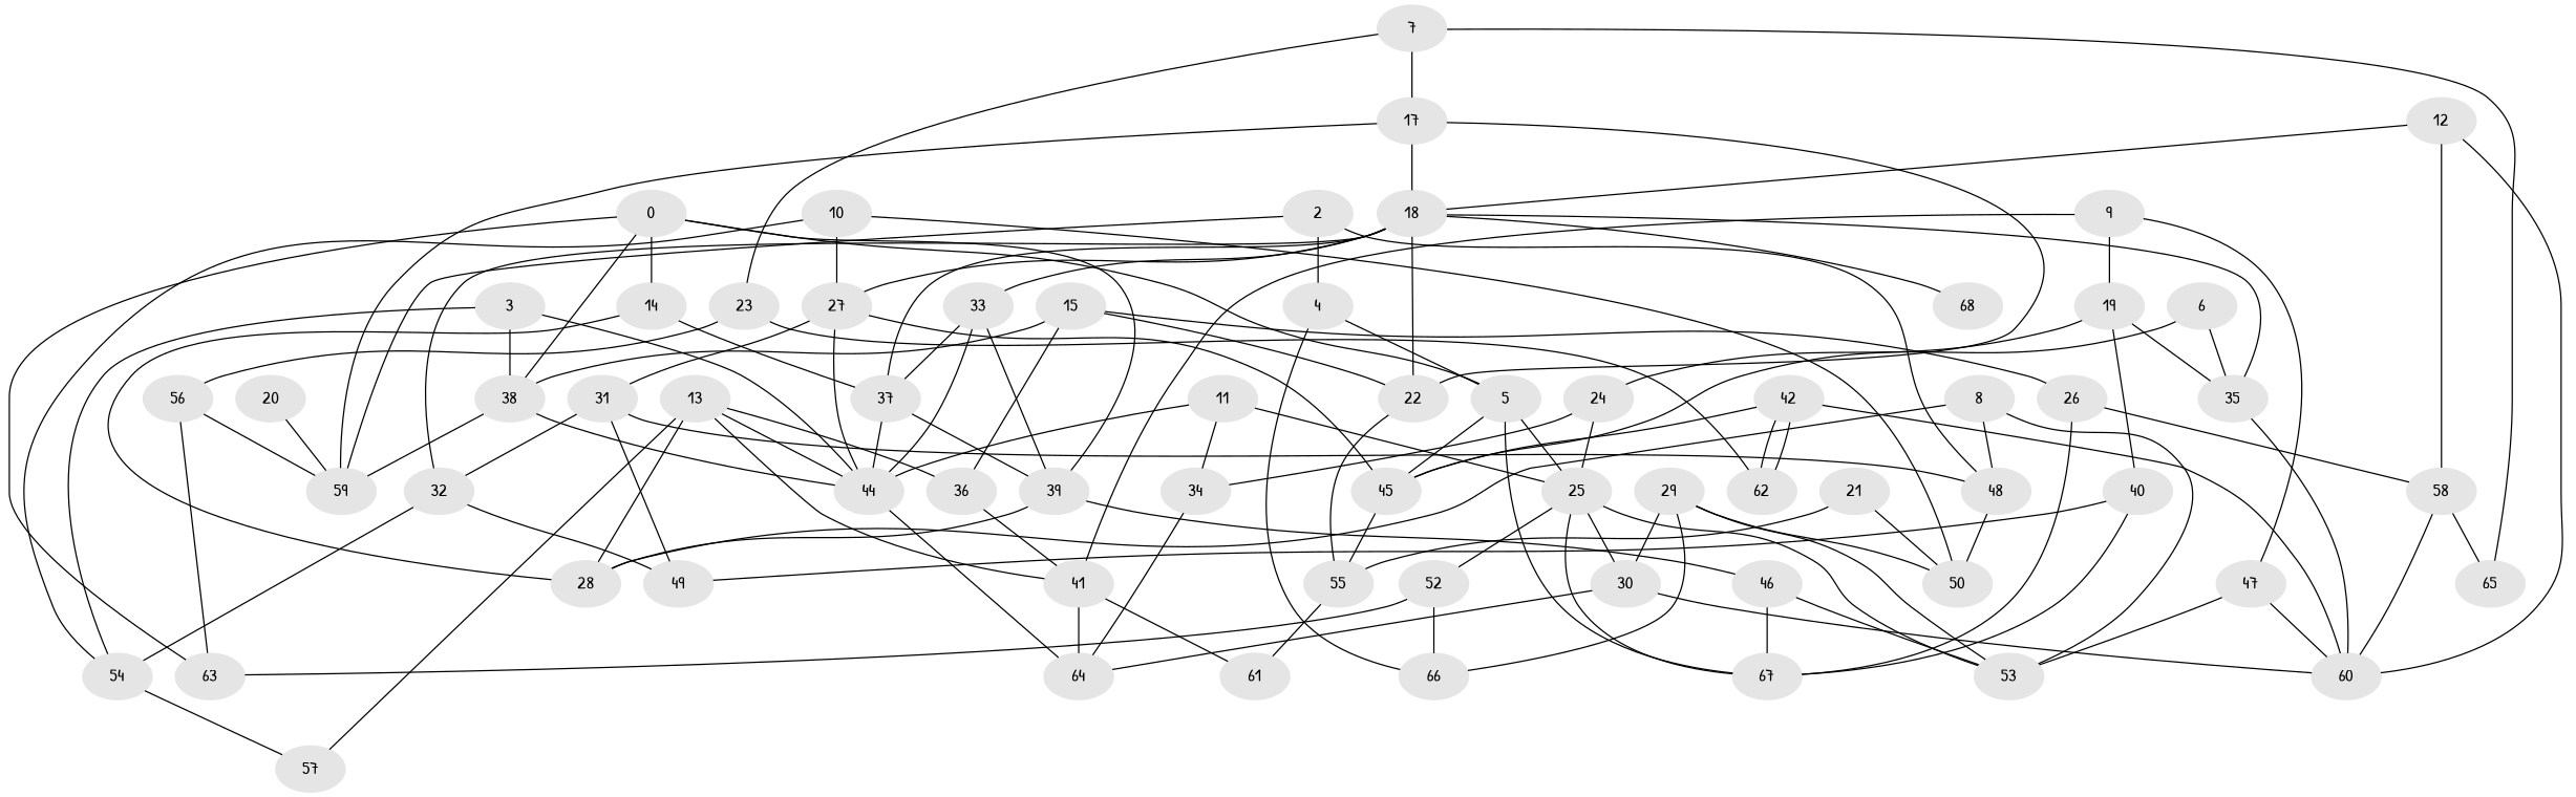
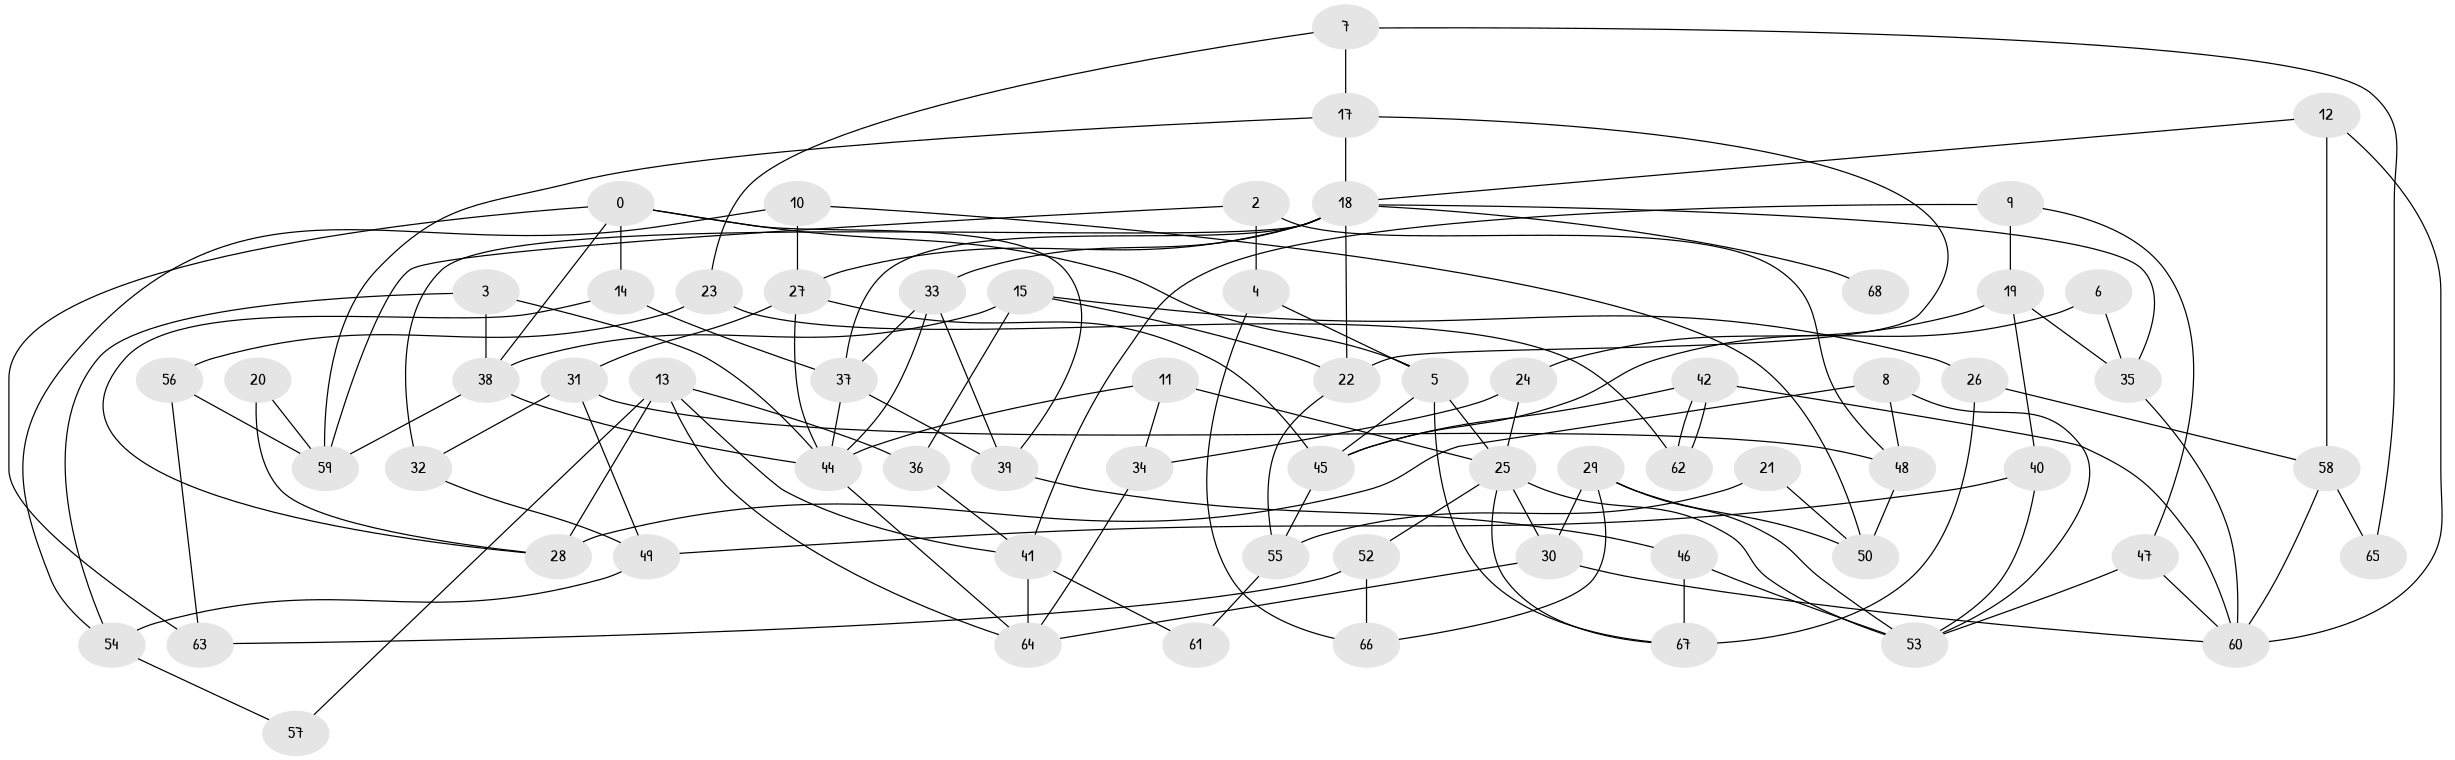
  graph {
    fontname="Patrick Hand"
    node [color=gray90 fontname="Patrick Hand" style=filled]
    edge [fontname="Patrick Hand"]
    n1 [label=0]
    5
    14
    38
    39
    63
    25
    45
    67
    28
    37
    59
    44
    46
    2
    4
    48
    66
    50
    3
    54
    64
    57
    53
    52
    30
    55
    6
    35
    60
    7
    17
    23
    65
    18
    22
    56
    62
    8
    9
    19
    41
    47
    24
    40
    61
    10
    27
    31
    11
    34
    12
    58
    32
    33
    68
    13
    36
    15
    26
    49
    20
    21
    29
    42
    n1 -- 5
    n1 -- 14
    n1 -- 38
    n1 -- 39
    n1 -- 63
    5 -- 25
    5 -- 45
    5 -- 67
    14 -- 28
    14 -- 37
    38 -- 59
    38 -- 44
    39 -- 46
    25 -- 67
    25 -- 53
    25 -- 52
    25 -- 30
    45 -- 55
    37 -- 39
    37 -- 44
    44 -- 64
    46 -- 67
    46 -- 53
    2 -- 59
    2 -- 4
    2 -- 48
    4 -- 5
    4 -- 66
    48 -- 50
    3 -- 38
    3 -- 44
    3 -- 54
    54 -- 57
    52 -- 63
    52 -- 66
    30 -- 64
    30 -- 60
    55 -- 61
    6 -- 45
    6 -- 35
    35 -- 60
    7 -- 17
    7 -- 23
    7 -- 65
    17 -- 59
    17 -- 18
    17 -- 22
    23 -- 56
    23 -- 62
    18 -- 37
    18 -- 35
    18 -- 22
    18 -- 27
    18 -- 32
    18 -- 33
    18 -- 68
    22 -- 55
    56 -- 63
    56 -- 59
    8 -- 28
    8 -- 48
    8 -- 53
    9 -- 19
    9 -- 41
    9 -- 47
    19 -- 35
    19 -- 24
    19 -- 40
    41 -- 64
    41 -- 61
    47 -- 53
    47 -- 60
    24 -- 25
    24 -- 34
-   40 -- 67
+   40 -- 53
    40 -- 49
    10 -- 50
    10 -- 54
    10 -- 27
    27 -- 45
    27 -- 44
    27 -- 31
    31 -- 48
    31 -- 32
    31 -- 49
    11 -- 25
    11 -- 44
    11 -- 34
    34 -- 64
    12 -- 60
    12 -- 18
    12 -- 58
    58 -- 60
    58 -- 65
    32 -- 49
    33 -- 39
    33 -- 37
    33 -- 44
    13 -- 28
-   13 -- 44
+   13 -- 64
    13 -- 57
    13 -- 41
    13 -- 36
    36 -- 41
    15 -- 38
    15 -- 22
    15 -- 36
    15 -- 26
    26 -- 67
    26 -- 58
-   32 -- 54
-   39 -- 28
+   49 -- 54
+   20 -- 28
    20 -- 59
    21 -- 50
    21 -- 55
    29 -- 66
    29 -- 50
    29 -- 53
    29 -- 30
    42 -- 45
    42 -- 60
    42 -- 62
    42 -- 62
  }
